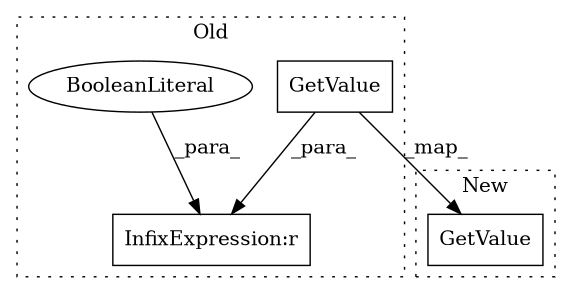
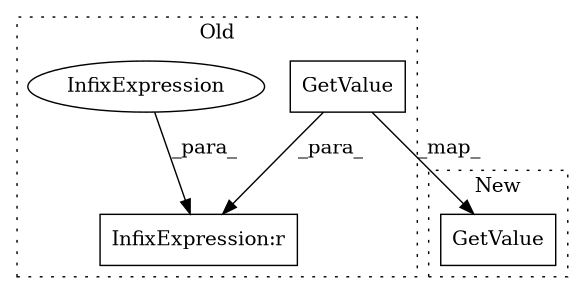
  digraph {
    node [a=32 l=10 shape=box]
    n1 [label=GetValue s=39633]
    n2 [a=27 l=4 label="InfixExpression:r" s=39643]
-   n3 [a=9 l=4 label=BooleanLiteral s=39647 shape=ellipse]
+   n3 [a=9 l=4 label=InfixExpression s=39647 shape=ellipse]
    n4 [label=GetValue s=39553]
    subgraph cluster_1 {
      label=Old
      style=dotted
      n1
      n2
      n3
    }
    subgraph cluster_2 {
      label=New
      style=dotted
      n4
    }
    n1 -> n2 [label=_para_]
    n1 -> n4 [label=_map_]
    n3 -> n2 [label=_para_]
  }
